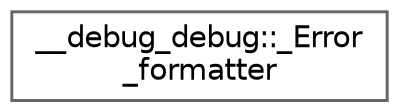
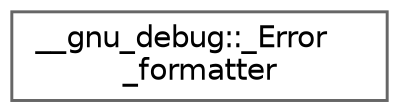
  digraph {
    rankdir=LR
-   n1 [color=grey40 fillcolor=white fontname=Helvetica fontsize=10 height=0.2 label="__debug_debug::_Error\l_formatter" shape=box style=filled width=0.4]
+   n1 [color=grey40 fillcolor=white fontname=Helvetica fontsize=10 height=0.2 label="__gnu_debug::_Error\l_formatter" shape=box style=filled width=0.4]
  }
